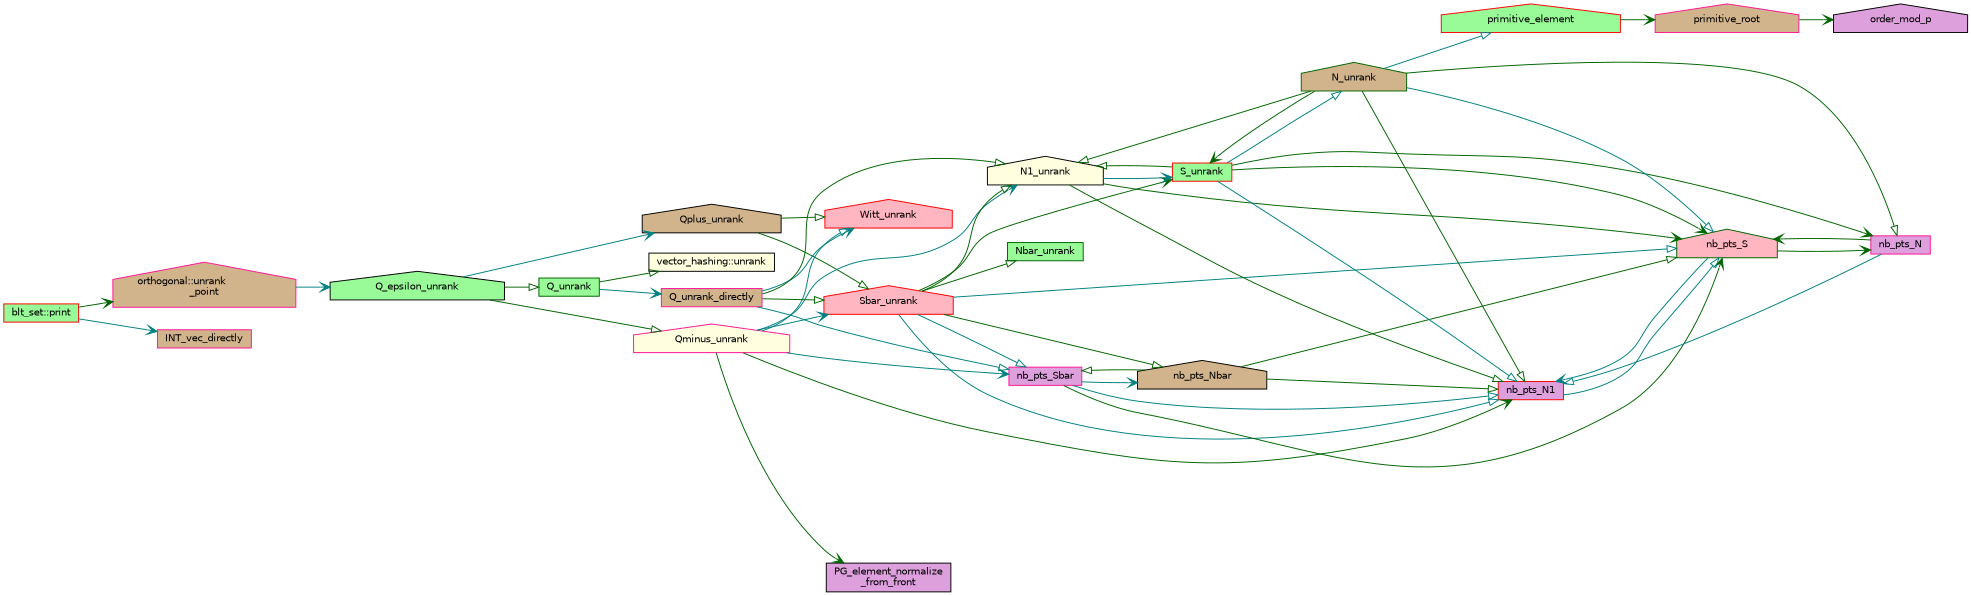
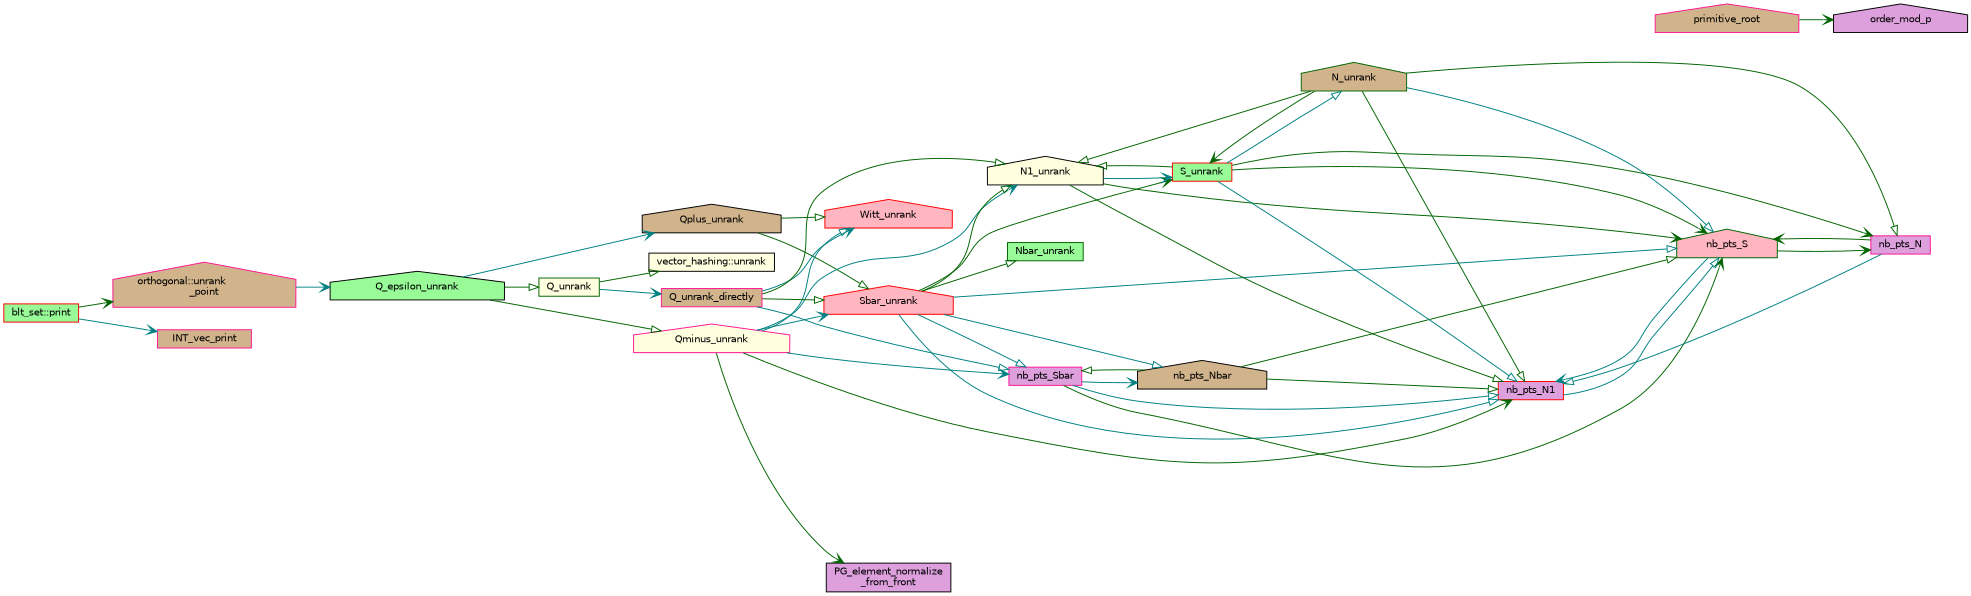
  digraph {
    rankdir=LR
    node [color=deeppink fillcolor=tan fontname=Helvetica fontsize=10 shape=house style=filled]
    edge [arrowhead=onormal color=darkgreen fontname=Helvetica fontsize=10 labelfontname=Helvetica labelfontsize=10 style=solid]
    n1 [color=red fillcolor=palegreen fontcolor=black height=0.2 label="blt_set::print" shape=box width=0.4]
    n2 [height=0.2 label="orthogonal::unrank\l_point" width=0.4]
-   n3 [height=0.2 label=INT_vec_directly shape=box width=0.4]
+   n3 [height=0.2 label=INT_vec_print shape=box width=0.4]
    n4 [color=black fillcolor=palegreen height=0.2 label=Q_epsilon_unrank width=0.4]
-   n5 [color=darkgreen fillcolor=palegreen height=0.2 label=Q_unrank shape=box width=0.4]
+   n5 [color=darkgreen fillcolor=lightyellow height=0.2 label=Q_unrank shape=box width=0.4]
    n6 [color=black height=0.2 label=Qplus_unrank width=0.4]
    n7 [fillcolor=lightyellow height=0.2 label=Qminus_unrank width=0.4]
    n8 [color=black fillcolor=lightyellow height=0.2 label="vector_hashing::unrank" shape=box width=0.4]
    n9 [height=0.2 label=Q_unrank_directly shape=box width=0.4]
    n10 [color=red fillcolor=lightpink height=0.2 label=Witt_unrank width=0.4]
    n11 [color=red fillcolor=lightpink height=0.2 label=Sbar_unrank width=0.4]
    n12 [fillcolor=plum height=0.2 label=nb_pts_Sbar shape=box width=0.4]
    n13 [color=black fillcolor=lightyellow height=0.2 label=N1_unrank width=0.4]
    n14 [color=black fillcolor=plum height=0.2 label="PG_element_normalize\l_from_front" shape=box width=0.4]
    n15 [color=red fillcolor=plum height=0.2 label=nb_pts_N1 shape=box width=0.4]
    n16 [color=darkgreen fillcolor=lightpink height=0.2 label=nb_pts_S width=0.4]
    n17 [color=black height=0.2 label=nb_pts_Nbar width=0.4]
    n18 [color=red fillcolor=palegreen height=0.2 label=S_unrank shape=box width=0.4]
    n19 [color=darkgreen fillcolor=palegreen height=0.2 label=Nbar_unrank shape=box width=0.4]
    n20 [fillcolor=plum height=0.2 label=nb_pts_N shape=box width=0.4]
    n21 [color=darkgreen height=0.2 label=N_unrank width=0.4]
-   n22 [color=red fillcolor=palegreen height=0.2 label=primitive_element width=0.4]
    n23 [height=0.2 label=primitive_root width=0.4]
    n24 [color=black fillcolor=plum height=0.2 label=order_mod_p width=0.4]
    n1 -> n2 [arrowhead=vee]
    n1 -> n3 [arrowhead=vee color=teal]
    n2 -> n4 [arrowhead=vee color=teal]
    n4 -> n5
    n4 -> n6 [arrowhead=vee color=teal]
    n4 -> n7
    n5 -> n8
    n5 -> n9 [arrowhead=vee color=teal]
    n6 -> n10
    n6 -> n11
    n7 -> n10 [color=teal]
    n7 -> n11 [arrowhead=vee color=teal]
    n7 -> n12 [arrowhead=vee color=teal]
    n7 -> n13 [arrowhead=vee color=teal]
    n7 -> n14 [arrowhead=vee]
    n7 -> n15 [arrowhead=vee]
    n9 -> n10 [arrowhead=vee color=teal]
    n9 -> n11
    n9 -> n12 [color=teal]
    n9 -> n13
    n11 -> n12 [color=teal]
    n11 -> n13
    n11 -> n15 [color=teal]
    n11 -> n16 [color=teal]
-   n11 -> n17
+   n11 -> n17 [color=teal]
    n11 -> n18 [arrowhead=vee]
    n11 -> n19
    n12 -> n15 [color=teal]
    n12 -> n16 [arrowhead=vee]
    n12 -> n17 [arrowhead=vee color=teal]
    n13 -> n15
    n13 -> n16 [arrowhead=vee]
    n13 -> n18 [arrowhead=vee color=teal]
    n15 -> n16 [color=teal]
    n16 -> n15 [arrowhead=vee color=teal]
    n16 -> n20 [arrowhead=vee]
    n17 -> n12
    n17 -> n15
    n17 -> n16
    n18 -> n13
    n18 -> n15 [color=teal]
    n18 -> n16 [arrowhead=vee]
    n18 -> n20 [arrowhead=vee]
    n18 -> n21 [color=teal]
    n20 -> n15 [color=teal]
    n20 -> n16 [arrowhead=vee]
    n21 -> n13
    n21 -> n15
    n21 -> n16 [color=teal]
    n21 -> n18 [arrowhead=vee]
    n21 -> n20
-   n21 -> n22 [color=teal]
-   n22 -> n23 [arrowhead=vee]
    n23 -> n24 [arrowhead=vee]
  }
